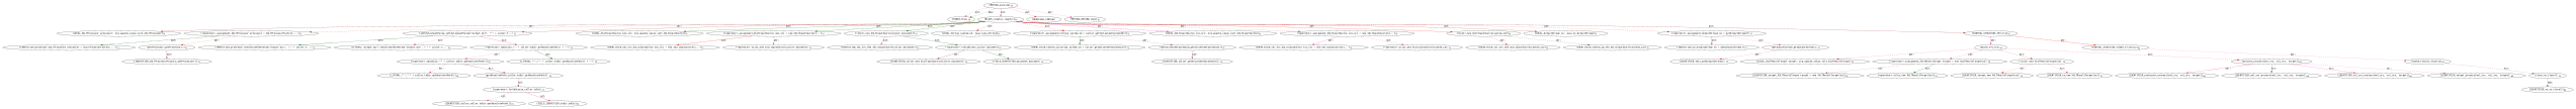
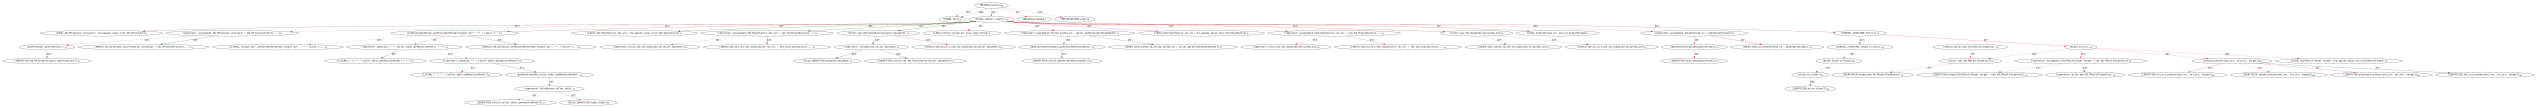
  digraph {
    fontname="JetBrains Mono"
    node [fontname="JetBrains Mono"]
    edge [color=deeppink fontname="JetBrains Mono" style=solid]
    n1 [label=<(METHOD,execute)<SUB>70</SUB>>]
    n2 [label=<(PARAM,this)<SUB>70</SUB>>]
    n3 [label=<(BLOCK,&lt;empty&gt;,&lt;empty&gt;)<SUB>70</SUB>>]
    n4 [label=<(MODIFIER,VIRTUAL)>]
    n5 [label=<(METHOD_RETURN,void)<SUB>70</SUB>>]
    n6 [label=<(LOCAL,XSLTProcessor processor: org.apache.xalan.xslt.XSLTProcessor)<SUB>71</SUB>>]
    n7 [label=<(&lt;operator&gt;.assignment,XSLTProcessor processor = XSLTProcessorFactory....)<SUB>71</SUB>>]
    n8 [label=<(setStylesheetParam,setStylesheetParam(&quot;output.dir&quot;, &quot;'&quot; + caller.t...)<SUB>73</SUB>>]
    n9 [label=<(LOCAL,XSLTInputSource xml_src: org.apache.xalan.xslt.XSLTInputSource)<SUB>74</SUB>>]
    n10 [label=<(&lt;operator&gt;.assignment,XSLTInputSource xml_src = new XSLTInputSource(c...)<SUB>74</SUB>>]
    n11 [label=<(&lt;init&gt;,new XSLTInputSource(caller.document))<SUB>74</SUB>>]
    n12 [label=<(LOCAL,String system_id: java.lang.String)<SUB>75</SUB>>]
    n13 [label=<(&lt;operator&gt;.assignment,String system_id = caller.getStylesheetSystemId())<SUB>75</SUB>>]
    n14 [label=<(LOCAL,XSLTInputSource xsl_src: org.apache.xalan.xslt.XSLTInputSource)<SUB>76</SUB>>]
    n15 [label=<(&lt;operator&gt;.assignment,XSLTInputSource xsl_src = new XSLTInputSource(s...)<SUB>76</SUB>>]
    n16 [label=<(&lt;init&gt;,new XSLTInputSource(system_id))<SUB>76</SUB>>]
    n17 [label=<(LOCAL,OutputStream os: java.io.OutputStream)<SUB>77</SUB>>]
    n18 [label=<(&lt;operator&gt;.assignment,OutputStream os = getOutputStream())<SUB>77</SUB>>]
    n19 [label=<(CONTROL_STRUCTURE,TRY,try)<SUB>78</SUB>>]
    n20 [label=<(IDENTIFIER,processor,XSLTProcessor processor = XSLTProcessorFactory....)<SUB>71</SUB>>]
    n21 [label=<(getProcessor,getProcessor())<SUB>71</SUB>>]
    n22 [label=<(IDENTIFIER,processor,setStylesheetParam(&quot;output.dir&quot;, &quot;'&quot; + caller.t...)<SUB>73</SUB>>]
    n23 [label=<(LITERAL,&quot;output.dir&quot;,setStylesheetParam(&quot;output.dir&quot;, &quot;'&quot; + caller.t...)<SUB>73</SUB>>]
    n24 [label=<(&lt;operator&gt;.addition,&quot;'&quot; + caller.toDir.getAbsolutePath() + &quot;'&quot;)<SUB>73</SUB>>]
    n25 [label=<(IDENTIFIER,xml_src,XSLTInputSource xml_src = new XSLTInputSource(c...)<SUB>74</SUB>>]
    n26 [label=<(&lt;operator&gt;.alloc,new XSLTInputSource(caller.document))<SUB>74</SUB>>]
    n27 [label=<(IDENTIFIER,xml_src,new XSLTInputSource(caller.document))<SUB>76</SUB>>]
    n28 [label=<(&lt;operator&gt;.fieldAccess,caller.document)<SUB>74</SUB>>]
    n29 [label=<(IDENTIFIER,system_id,String system_id = caller.getStylesheetSystemId())<SUB>75</SUB>>]
    n30 [label=<(getStylesheetSystemId,getStylesheetSystemId())<SUB>75</SUB>>]
    n31 [label=<(IDENTIFIER,xsl_src,XSLTInputSource xsl_src = new XSLTInputSource(s...)<SUB>76</SUB>>]
    n32 [label=<(&lt;operator&gt;.alloc,new XSLTInputSource(system_id))<SUB>76</SUB>>]
    n33 [label=<(IDENTIFIER,xsl_src,new XSLTInputSource(system_id))<SUB>76</SUB>>]
    n34 [label=<(IDENTIFIER,system_id,new XSLTInputSource(system_id))<SUB>76</SUB>>]
    n35 [label=<(IDENTIFIER,os,OutputStream os = getOutputStream())<SUB>77</SUB>>]
    n36 [label=<(getOutputStream,getOutputStream())<SUB>77</SUB>>]
    n37 [label=<(BLOCK,try,try)<SUB>78</SUB>>]
    n38 [label=<(CONTROL_STRUCTURE,FINALLY,finally)<SUB>81</SUB>>]
    n39 [label=<(IDENTIFIER,XSLTProcessorFactory,getProcessor())<SUB>71</SUB>>]
    n40 [label=<(&lt;operator&gt;.addition,&quot;'&quot; + caller.toDir.getAbsolutePath())<SUB>73</SUB>>]
    n41 [label=<(LITERAL,&quot;'&quot;,&quot;'&quot; + caller.toDir.getAbsolutePath() + &quot;'&quot;)<SUB>73</SUB>>]
    n42 [label=<(LITERAL,&quot;'&quot;,&quot;'&quot; + caller.toDir.getAbsolutePath())<SUB>73</SUB>>]
    n43 [label=<(getAbsolutePath,caller.toDir.getAbsolutePath())<SUB>73</SUB>>]
    n44 [label=<(&lt;operator&gt;.fieldAccess,caller.toDir)<SUB>77</SUB>>]
    n45 [label=<(IDENTIFIER,caller,caller.toDir.getAbsolutePath())<SUB>73</SUB>>]
    n46 [label=<(FIELD_IDENTIFIER,toDir,toDir)<SUB>73</SUB>>]
    n47 [label=<(IDENTIFIER,caller,new XSLTInputSource(caller.document))<SUB>74</SUB>>]
    n48 [label=<(FIELD_IDENTIFIER,document,document)<SUB>74</SUB>>]
    n49 [label=<(IDENTIFIER,caller,getStylesheetSystemId())<SUB>75</SUB>>]
    n50 [label=<(IDENTIFIER,this,getOutputStream())<SUB>77</SUB>>]
    n51 [label=<(LOCAL,XSLTResultTarget target: org.apache.xalan.xslt.XSLTResultTarget)<SUB>79</SUB>>]
    n52 [label=<(&lt;operator&gt;.assignment,XSLTResultTarget target = new XSLTResultTarget(os))<SUB>79</SUB>>]
    n53 [label=<(&lt;init&gt;,new XSLTResultTarget(os))<SUB>79</SUB>>]
    n54 [label=<(process,process(xml_src, xsl_src, target))<SUB>80</SUB>>]
    n55 [label=<(BLOCK,finally,finally)<SUB>81</SUB>>]
    n56 [label=<(IDENTIFIER,target,XSLTResultTarget target = new XSLTResultTarget(os))<SUB>79</SUB>>]
    n57 [label=<(&lt;operator&gt;.alloc,new XSLTResultTarget(os))<SUB>79</SUB>>]
    n58 [label=<(IDENTIFIER,target,new XSLTResultTarget(os))<SUB>79</SUB>>]
    n59 [label=<(IDENTIFIER,os,new XSLTResultTarget(os))<SUB>79</SUB>>]
    n60 [label=<(IDENTIFIER,processor,process(xml_src, xsl_src, target))<SUB>80</SUB>>]
    n61 [label=<(IDENTIFIER,xml_src,process(xml_src, xsl_src, target))<SUB>80</SUB>>]
    n62 [label=<(IDENTIFIER,xsl_src,process(xml_src, xsl_src, target))<SUB>80</SUB>>]
    n63 [label=<(IDENTIFIER,target,process(xml_src, xsl_src, target))<SUB>80</SUB>>]
    n64 [label=<(close,os.close())<SUB>52</SUB>>]
    n65 [label=<(IDENTIFIER,os,os.close())<SUB>82</SUB>>]
    n1 -> n2 [label="AST: " style=dashed]
    n1 -> n2 [color=darkgreen label="DDG: " style=dashed]
    n1 -> n3 [label="AST: "]
    n1 -> n4 [color=red label="AST: " style=dashed]
    n1 -> n5 [label="AST: " style=dashed]
    n3 -> n6 [color=brown label="AST: "]
    n3 -> n7 [color=brown label="AST: " style=dashed]
    n3 -> n8 [color=brown label="AST: "]
    n3 -> n9 [color=darkgreen label="AST: "]
    n3 -> n10 [color=darkgreen label="AST: "]
    n3 -> n11 [color=darkgreen label="AST: "]
    n3 -> n12 [color=red label="AST: " style=dashed]
    n3 -> n13 [color=red label="AST: " style=dashed]
    n3 -> n14 [label="AST: "]
    n3 -> n15 [color=brown label="AST: " style=dashed]
    n3 -> n16 [color=red label="AST: "]
    n3 -> n17 [color=brown label="AST: "]
    n3 -> n18 [color=red label="AST: " style=dashed]
    n3 -> n19 [color=brown label="AST: "]
    n7 -> n20 [color=darkgreen label="AST: "]
    n7 -> n21 [color=red label="AST: " style=dashed]
    n8 -> n22 [color=darkgreen label="AST: "]
    n8 -> n23 [label="AST: " style=dashed]
    n8 -> n24 [label="AST: "]
    n10 -> n25 [color=red label="AST: "]
    n10 -> n26 [label="AST: " style=dashed]
    n11 -> n27 [label="AST: "]
    n11 -> n28 [color=darkgreen label="AST: "]
    n13 -> n29 [color=darkgreen label="AST: "]
    n13 -> n30 [color=brown label="AST: " style=dashed]
    n15 -> n31 [label="AST: "]
    n15 -> n32 [label="AST: " style=dashed]
    n16 -> n33 [color=red label="AST: " style=dashed]
    n16 -> n34 [color=darkgreen label="AST: " style=dashed]
    n18 -> n35 [color=red label="AST: "]
    n18 -> n36 [label="AST: " style=dashed]
    n19 -> n37 [label="AST: "]
    n19 -> n38 [color=red label="AST: "]
    n21 -> n39 [color=brown label="AST: "]
    n24 -> n40 [label="AST: " style=dashed]
    n24 -> n41 [color=darkgreen label="AST: "]
    n28 -> n47 [color=brown label="AST: "]
    n28 -> n48 [color=darkgreen label="AST: "]
    n30 -> n49 [color=brown label="AST: "]
    n36 -> n50 [color=red label="AST: " style=dashed]
    n37 -> n51 [color=red label="AST: " style=dashed]
    n37 -> n52 [label="AST: " style=dashed]
    n37 -> n53 [color=brown label="AST: " style=dashed]
    n37 -> n54 [color=red label="AST: " style=dashed]
    n38 -> n55 [label="AST: " style=dashed]
    n40 -> n42 [label="AST: " style=dashed]
    n40 -> n43 [color=brown label="AST: "]
    n43 -> n44 [color=brown label="AST: "]
    n44 -> n45 [label="AST: " style=dashed]
    n44 -> n46 [label="AST: "]
    n52 -> n56 [color=brown label="AST: " style=dashed]
    n52 -> n57 [color=darkgreen label="AST: "]
    n53 -> n58 [color=red label="AST: " style=dashed]
-   n53 -> n59 [label="AST: " style=dashed]
+   n59 -> n53 [label="AST: " style=dashed]
    n54 -> n60 [label="AST: "]
    n54 -> n61 [color=darkgreen label="AST: "]
    n54 -> n62 [label="AST: "]
    n54 -> n63 [label="AST: " style=dashed]
    n55 -> n64 [color=brown label="AST: " style=dashed]
    n64 -> n65 [color=brown label="DDG: " style=dashed]
  }
